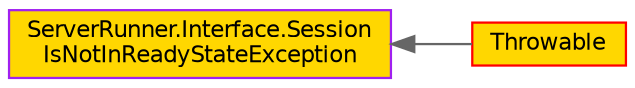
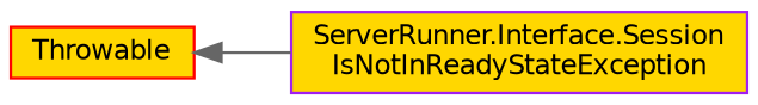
  digraph {
    rankdir=LR
    node [fillcolor=gold fontname=Helvetica fontsize=10 shape=record style=filled]
    n1 [color=red height=0.2 label=Throwable width=0.4]
    n2 [color=purple height=0.2 label="ServerRunner.Interface.Session\lIsNotInReadyStateException" width=0.4]
-   n2 -> n1 [color=gray40 dir=back fontname=Helvetica fontsize=10 labelfontname=Helvetica labelfontsize=10 style=solid]
+   n1 -> n2 [color=gray40 dir=back fontname=Helvetica fontsize=10 labelfontname=Helvetica labelfontsize=10 style=solid]
  }
